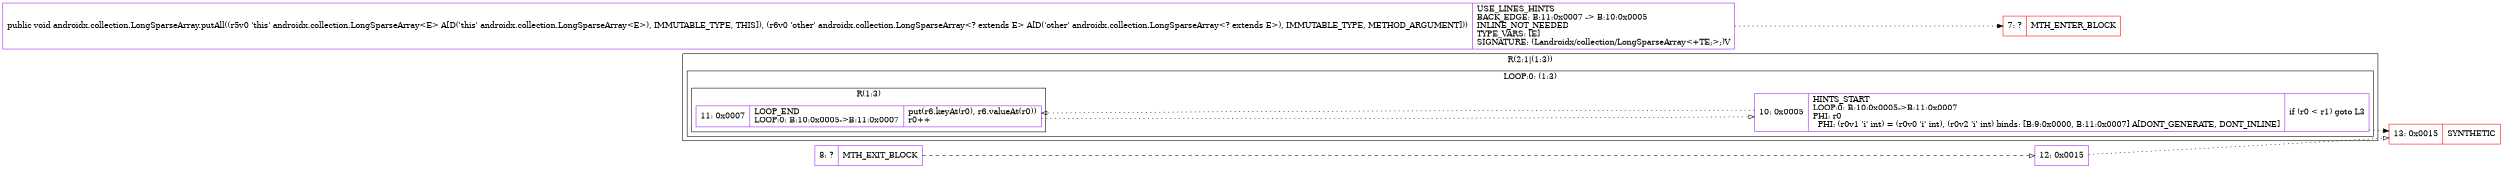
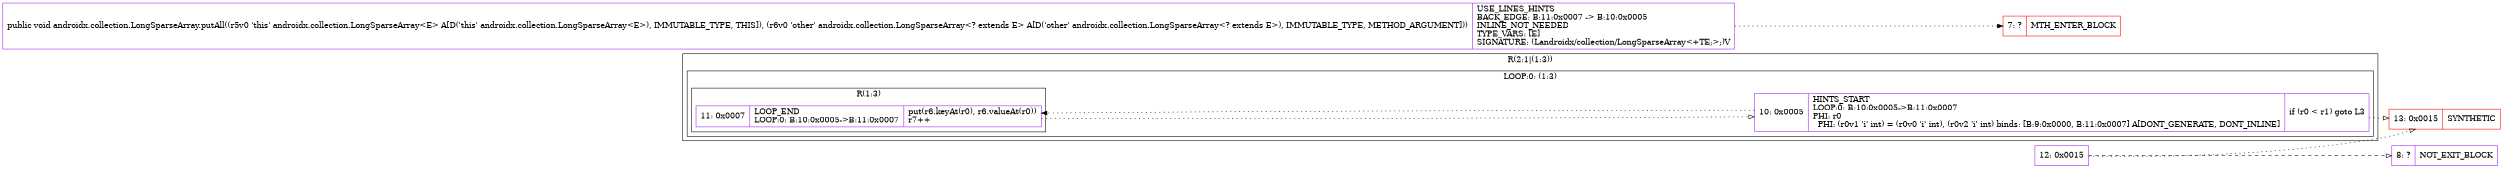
  digraph {
    rankdir=LR
    node [color=purple shape=record]
    edge [arrowhead=onormal style=dotted]
-   n1 [label="{11\:\ 0x0007|LOOP_END\lLOOP:0: B:10:0x0005\-\>B:11:0x0007\l|put(r6.keyAt(r0), r6.valueAt(r0))\lr0++\l}"]
+   n1 [label="{11\:\ 0x0007|LOOP_END\lLOOP:0: B:10:0x0005\-\>B:11:0x0007\l|put(r6.keyAt(r0), r6.valueAt(r0))\lr7++\l}"]
    n2 [label="{10\:\ 0x0005|HINTS_START\lLOOP:0: B:10:0x0005\-\>B:11:0x0007\lPHI: r0 \l  PHI: (r0v1 'i' int) = (r0v0 'i' int), (r0v2 'i' int) binds: [B:9:0x0000, B:11:0x0007] A[DONT_GENERATE, DONT_INLINE]\l|if (r0 \< r1) goto L3\l}"]
    n3 [color=red label="{13\:\ 0x0015|SYNTHETIC\l}"]
    n4 [color=red label="{7\:\ ?|MTH_ENTER_BLOCK\l}"]
    n5 [label="{12\:\ 0x0015}"]
-   n6 [label="{8\:\ ?|MTH_EXIT_BLOCK\l}"]
+   n6 [label="{8\:\ ?|NOT_EXIT_BLOCK\l}"]
    n7 [label="{public void androidx.collection.LongSparseArray.putAll((r5v0 'this' androidx.collection.LongSparseArray\<E\> A[D('this' androidx.collection.LongSparseArray\<E\>), IMMUTABLE_TYPE, THIS]), (r6v0 'other' androidx.collection.LongSparseArray\<? extends E\> A[D('other' androidx.collection.LongSparseArray\<? extends E\>), IMMUTABLE_TYPE, METHOD_ARGUMENT]))  | USE_LINES_HINTS\lBACK_EDGE: B:11:0x0007 \-\> B:10:0x0005\lINLINE_NOT_NEEDED\lTYPE_VARS: [E]\lSIGNATURE: (Landroidx\/collection\/LongSparseArray\<+TE;\>;)V\l}"]
    subgraph cluster_1 {
      label="R(2:1|(1:3))"
      subgraph cluster_2 {
        label="LOOP:0: (1:3)"
        n2
        subgraph cluster_3 {
          label="R(1:3)"
          n1
        }
      }
    }
    n1 -> n2
-   n2 -> n1
-   n2 -> n3 [arrowhead=normal]
+   n2 -> n1 [arrowhead=normal]
+   n2 -> n3
    n5 -> n3
-   n6 -> n5 [style=dashed]
+   n5 -> n6 [style=dashed]
    n7 -> n4 [arrowhead=normal]
  }
